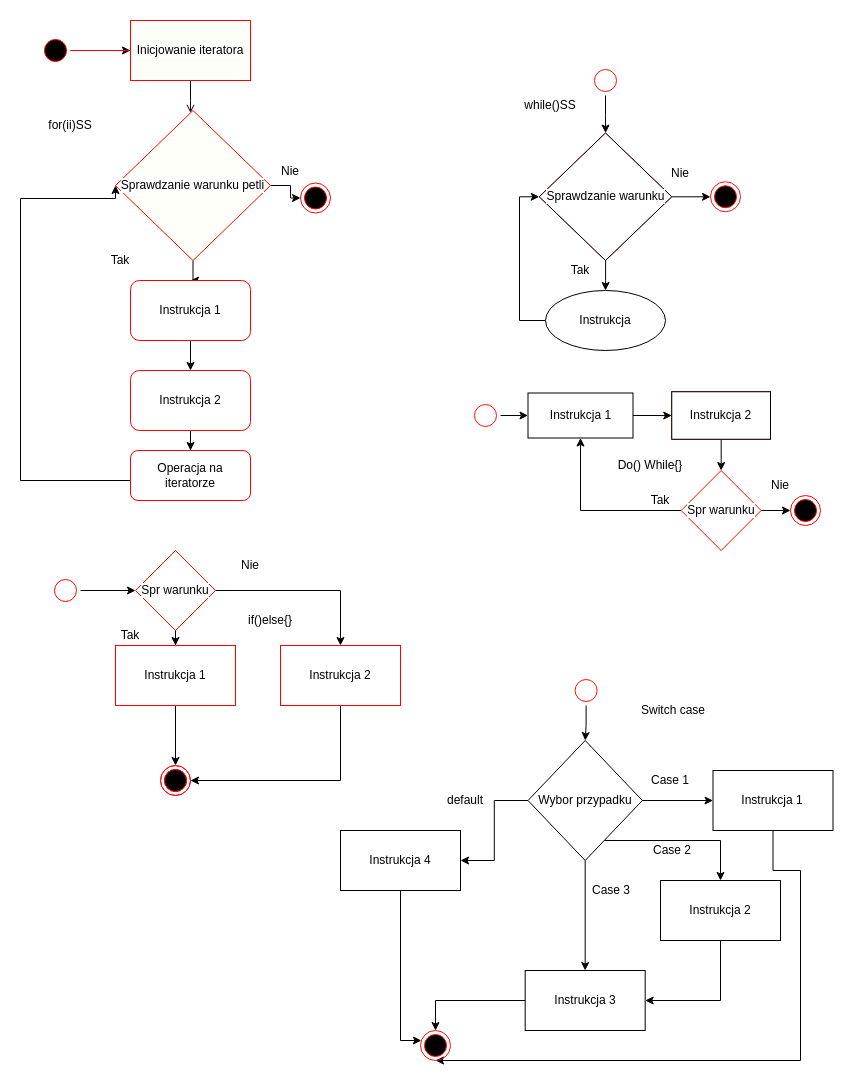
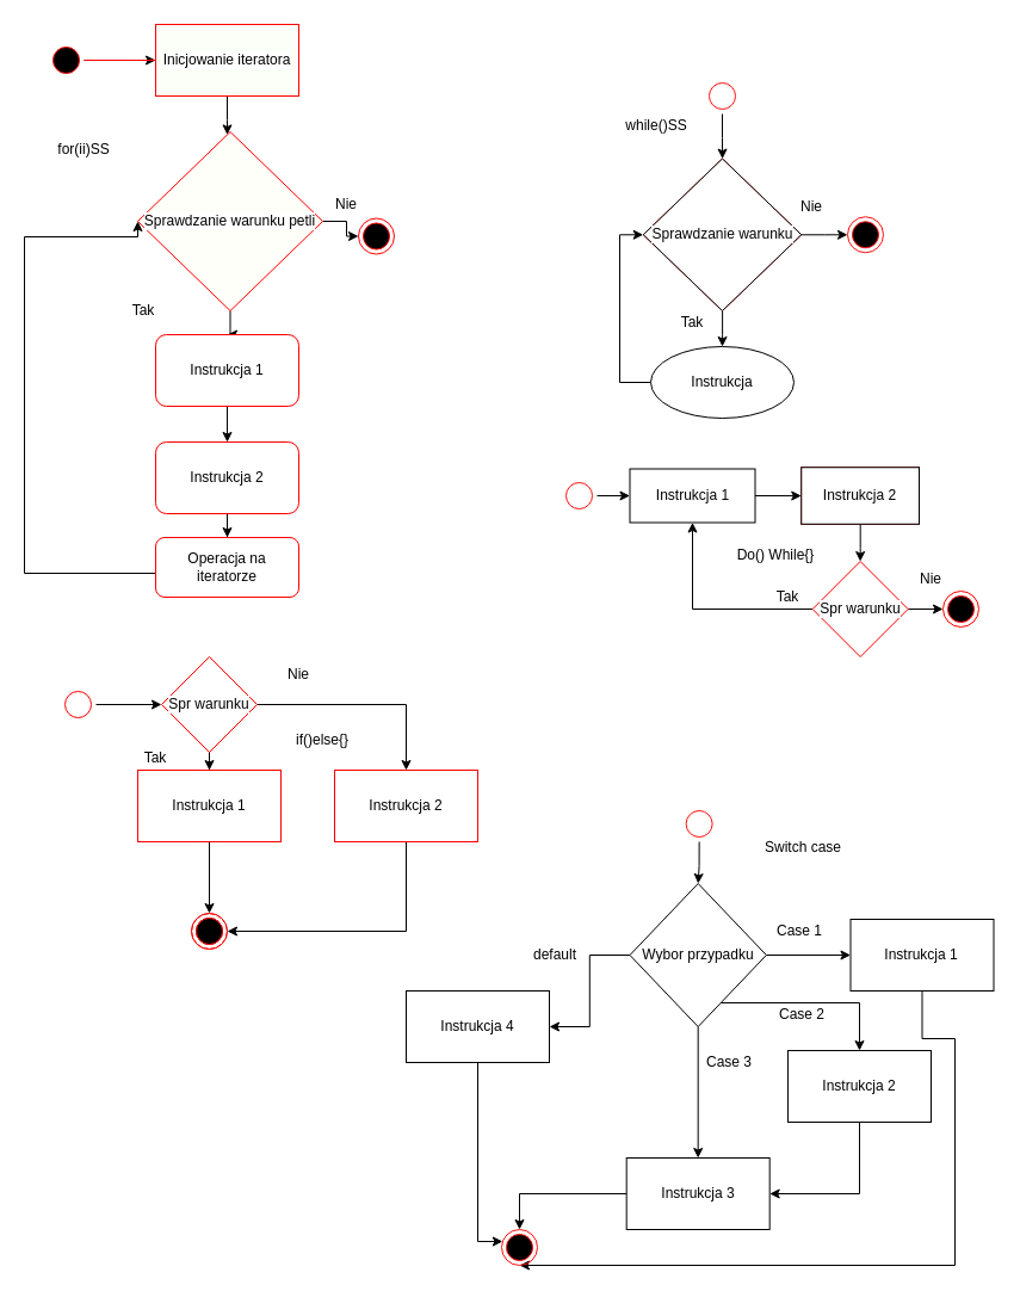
  <mxCell id="0" />
  <mxCell id="1" parent="0" />
  <mxCell id="2" value="" style="edgeStyle=orthogonalEdgeStyle;rounded=0;orthogonalLoop=1;jettySize=auto;html=1;fontColor=#000000;labelBackgroundColor=#FFFFFF;" edge="1" parent="1" source="3" target="6"><mxGeometry relative="1" as="geometry" /></mxCell>
  <mxCell id="3" value="" style="ellipse;html=1;shape=startState;fillColor=#000000;strokeColor=#ff0000;fontColor=#000000;labelBackgroundColor=#FFFFFF;" vertex="1" parent="1"><mxGeometry x="40" y="35" width="30" height="30" as="geometry" /></mxCell>
  <mxCell id="4" value="" style="edgeStyle=orthogonalEdgeStyle;html=1;verticalAlign=bottom;endArrow=open;endSize=8;strokeColor=#ff0000;rounded=0;fontColor=#000000;labelBackgroundColor=#FFFFFF;" edge="1" source="3" parent="1"><mxGeometry relative="1" as="geometry"><mxPoint x="170" y="50" as="targetPoint" /></mxGeometry></mxCell>
- <mxCell id="5" value="" style="edgeStyle=orthogonalEdgeStyle;rounded=0;orthogonalLoop=1;jettySize=auto;html=1;fontColor=#000000;labelBackgroundColor=#FFFFFF;endArrow=open;" edge="1" parent="1" source="6" target="9"><mxGeometry relative="1" as="geometry"><Array as="points"><mxPoint x="190" y="100" /><mxPoint x="190" y="100" /></Array></mxGeometry></mxCell>
+ <mxCell id="5" value="" style="edgeStyle=orthogonalEdgeStyle;rounded=0;orthogonalLoop=1;jettySize=auto;html=1;fontColor=#000000;labelBackgroundColor=#FFFFFF;" edge="1" parent="1" source="6" target="9"><mxGeometry relative="1" as="geometry"><Array as="points"><mxPoint x="190" y="100" /><mxPoint x="190" y="100" /></Array></mxGeometry></mxCell>
  <mxCell id="6" value="Inicjowanie iteratora" style="whiteSpace=wrap;html=1;fillColor=#FBFFF7;strokeColor=#ff0000;direction=west;fontColor=#000000;labelBackgroundColor=#FFFFFF;" vertex="1" parent="1"><mxGeometry x="130" y="20" width="120" height="60" as="geometry" /></mxCell>
  <mxCell id="7" value="" style="edgeStyle=orthogonalEdgeStyle;rounded=0;orthogonalLoop=1;jettySize=auto;html=1;fontColor=#000000;labelBackgroundColor=#FFFFFF;" edge="1" parent="1" source="9" target="11"><mxGeometry relative="1" as="geometry" /></mxCell>
  <mxCell id="8" style="edgeStyle=orthogonalEdgeStyle;rounded=0;orthogonalLoop=1;jettySize=auto;html=1;fontColor=#000000;labelBackgroundColor=#FFFFFF;" edge="1" parent="1" source="9" target="19"><mxGeometry relative="1" as="geometry" /></mxCell>
  <mxCell id="9" value="&lt;font&gt;Sprawdzanie warunku petli&lt;/font&gt;" style="rhombus;whiteSpace=wrap;html=1;fillColor=#FFFFFA;strokeColor=#ff0000;fontColor=#000000;labelBackgroundColor=#FFFFFF;" vertex="1" parent="1"><mxGeometry x="115" y="110" width="155" height="150" as="geometry" /></mxCell>
  <mxCell id="10" value="" style="edgeStyle=orthogonalEdgeStyle;rounded=0;orthogonalLoop=1;jettySize=auto;html=1;fontColor=#000000;labelBackgroundColor=#FFFFFF;" edge="1" parent="1" source="11" target="13"><mxGeometry relative="1" as="geometry" /></mxCell>
  <mxCell id="11" value="&lt;font&gt;Instrukcja 1&lt;/font&gt;" style="rounded=1;whiteSpace=wrap;html=1;fillColor=#FFFFFF;strokeColor=#ff0000;fontColor=#000000;labelBackgroundColor=#FFFFFF;" vertex="1" parent="1"><mxGeometry x="130" y="280" width="120" height="60" as="geometry" /></mxCell>
  <mxCell id="12" value="" style="edgeStyle=orthogonalEdgeStyle;rounded=0;orthogonalLoop=1;jettySize=auto;html=1;fontColor=#000000;labelBackgroundColor=#FFFFFF;" edge="1" parent="1" source="13" target="15"><mxGeometry relative="1" as="geometry" /></mxCell>
  <mxCell id="13" value="&lt;font&gt;Instrukcja 2&lt;/font&gt;" style="rounded=1;whiteSpace=wrap;html=1;fillColor=#FFFFFF;strokeColor=#ff0000;fontColor=#000000;labelBackgroundColor=#FFFFFF;" vertex="1" parent="1"><mxGeometry x="130" y="370" width="120" height="60" as="geometry" /></mxCell>
  <mxCell id="14" style="edgeStyle=orthogonalEdgeStyle;rounded=0;orthogonalLoop=1;jettySize=auto;html=1;fontColor=#000000;entryX=0;entryY=0.5;entryDx=0;entryDy=0;labelBackgroundColor=#FFFFFF;" edge="1" parent="1" source="15" target="9"><mxGeometry relative="1" as="geometry"><mxPoint x="40" y="160" as="targetPoint" /><Array as="points"><mxPoint x="20" y="480" /><mxPoint x="20" y="198" /></Array></mxGeometry></mxCell>
  <mxCell id="15" value="&lt;font&gt;Operacja na iteratorze&lt;/font&gt;" style="rounded=1;whiteSpace=wrap;html=1;fillColor=#FFFFFF;strokeColor=#ff0000;fontColor=#000000;labelBackgroundColor=#FFFFFF;" vertex="1" parent="1"><mxGeometry x="130" y="450" width="120" height="50" as="geometry" /></mxCell>
  <mxCell id="16" value="Tak" style="text;html=1;strokeColor=none;fillColor=none;align=center;verticalAlign=middle;whiteSpace=wrap;overflow=hidden;labelBackgroundColor=#FFFFFF;fontColor=#000000;" vertex="1" parent="1"><mxGeometry x="80" y="250" width="80" height="20" as="geometry" /></mxCell>
  <mxCell id="17" value="Nie" style="text;html=1;strokeColor=none;fillColor=none;align=center;verticalAlign=middle;whiteSpace=wrap;overflow=hidden;labelBackgroundColor=#FFFFFF;fontColor=#000000;" vertex="1" parent="1"><mxGeometry x="250" y="161.25" width="80" height="20" as="geometry" /></mxCell>
  <mxCell id="18" value="for(ii)SS" style="text;html=1;strokeColor=none;fillColor=none;align=center;verticalAlign=middle;whiteSpace=wrap;overflow=hidden;labelBackgroundColor=#FFFFFF;fontColor=#000000;" vertex="1" parent="1"><mxGeometry x="30" y="115" width="80" height="20" as="geometry" /></mxCell>
  <mxCell id="19" value="" style="ellipse;html=1;shape=endState;fillColor=#000000;strokeColor=#ff0000;labelBackgroundColor=#FFFFFF;fontColor=#000000;" vertex="1" parent="1"><mxGeometry x="300" y="182.5" width="30" height="30" as="geometry" /></mxCell>
  <mxCell id="20" value="while()SS" style="text;html=1;strokeColor=none;fillColor=none;align=center;verticalAlign=middle;whiteSpace=wrap;overflow=hidden;labelBackgroundColor=#FFFFFF;fontColor=#000000;" vertex="1" parent="1"><mxGeometry x="510" y="95" width="80" height="20" as="geometry" /></mxCell>
  <mxCell id="21" value="" style="edgeStyle=orthogonalEdgeStyle;rounded=0;orthogonalLoop=1;jettySize=auto;html=1;fontColor=#000000;labelBackgroundColor=#FFFFFF;" edge="1" parent="1" source="22" target="25"><mxGeometry relative="1" as="geometry" /></mxCell>
  <mxCell id="22" value="" style="ellipse;html=1;shape=startState;labelBackgroundColor=#FFFFFF;strokeColor=#FF0F0F;" vertex="1" parent="1"><mxGeometry x="590" y="65" width="30" height="30" as="geometry" /></mxCell>
  <mxCell id="23" style="edgeStyle=orthogonalEdgeStyle;rounded=0;orthogonalLoop=1;jettySize=auto;html=1;fontColor=#000000;labelBackgroundColor=#FFFFFF;" edge="1" parent="1" source="25" target="28"><mxGeometry relative="1" as="geometry"><mxPoint x="720" y="196.25" as="targetPoint" /></mxGeometry></mxCell>
  <mxCell id="24" value="" style="edgeStyle=orthogonalEdgeStyle;rounded=0;orthogonalLoop=1;jettySize=auto;html=1;fontColor=#000000;labelBackgroundColor=#FFFFFF;" edge="1" parent="1" source="25" target="30"><mxGeometry relative="1" as="geometry" /></mxCell>
  <mxCell id="25" value="Sprawdzanie warunku" style="rhombus;whiteSpace=wrap;html=1;fillColor=#000000;strokeColor=#ff0000;fontColor=#000000;labelBackgroundColor=#FFFFFF;" vertex="1" parent="1"><mxGeometry x="538.75" y="132.5" width="132.5" height="127.5" as="geometry" /></mxCell>
  <mxCell id="26" value="Nie" style="text;html=1;strokeColor=none;fillColor=none;align=center;verticalAlign=middle;whiteSpace=wrap;overflow=hidden;labelBackgroundColor=#FFFFFF;fontColor=#000000;" vertex="1" parent="1"><mxGeometry x="640" y="162.5" width="80" height="20" as="geometry" /></mxCell>
  <mxCell id="27" value="Tak" style="text;html=1;strokeColor=none;fillColor=none;align=center;verticalAlign=middle;whiteSpace=wrap;overflow=hidden;labelBackgroundColor=#FFFFFF;fontColor=#000000;" vertex="1" parent="1"><mxGeometry x="540" y="260" width="80" height="20" as="geometry" /></mxCell>
  <mxCell id="28" value="" style="ellipse;html=1;shape=endState;labelBackgroundColor=#FFFFFF;strokeColor=#FF0F0F;fillColor=#000000;" vertex="1" parent="1"><mxGeometry x="710" y="181.25" width="30" height="30" as="geometry" /></mxCell>
  <mxCell id="29" style="edgeStyle=orthogonalEdgeStyle;rounded=0;orthogonalLoop=1;jettySize=auto;html=1;fontColor=#000000;entryX=0;entryY=0.5;entryDx=0;entryDy=0;labelBackgroundColor=#FFFFFF;" edge="1" parent="1" source="30" target="25"><mxGeometry relative="1" as="geometry"><mxPoint x="520" y="200" as="targetPoint" /><Array as="points"><mxPoint x="519" y="320" /><mxPoint x="519" y="196" /></Array></mxGeometry></mxCell>
  <mxCell id="30" value="Instrukcja" style="ellipse;whiteSpace=wrap;html=1;labelBackgroundColor=#FFFFFF;" vertex="1" parent="1"><mxGeometry x="545" y="290" width="120" height="60" as="geometry" /></mxCell>
  <mxCell id="31" value="Do() While{}" style="text;html=1;strokeColor=none;fillColor=none;align=center;verticalAlign=middle;whiteSpace=wrap;overflow=hidden;labelBackgroundColor=#FFFFFF;fontColor=#000000;" vertex="1" parent="1"><mxGeometry x="610" y="455" width="80" height="20" as="geometry" /></mxCell>
  <mxCell id="32" value="" style="edgeStyle=orthogonalEdgeStyle;rounded=0;orthogonalLoop=1;jettySize=auto;html=1;fontColor=#000000;labelBackgroundColor=#FFFFFF;" edge="1" parent="1" source="33" target="35"><mxGeometry relative="1" as="geometry" /></mxCell>
  <mxCell id="33" value="" style="ellipse;html=1;shape=startState;labelBackgroundColor=#FFFFFF;strokeColor=#FF0F0F;" vertex="1" parent="1"><mxGeometry x="470" y="400" width="30" height="30" as="geometry" /></mxCell>
  <mxCell id="34" value="" style="edgeStyle=orthogonalEdgeStyle;rounded=0;orthogonalLoop=1;jettySize=auto;html=1;fontColor=#000000;labelBackgroundColor=#FFFFFF;" edge="1" parent="1" source="35" target="37"><mxGeometry relative="1" as="geometry" /></mxCell>
  <mxCell id="35" value="Instrukcja 1" style="whiteSpace=wrap;html=1;labelBackgroundColor=#FFFFFF;" vertex="1" parent="1"><mxGeometry x="527.5" y="392.5" width="105" height="45" as="geometry" /></mxCell>
  <mxCell id="36" value="" style="edgeStyle=orthogonalEdgeStyle;rounded=0;orthogonalLoop=1;jettySize=auto;html=1;fontColor=#000000;labelBackgroundColor=#FFFFFF;" edge="1" parent="1" source="37" target="40"><mxGeometry relative="1" as="geometry" /></mxCell>
  <mxCell id="37" value="Instrukcja 2" style="whiteSpace=wrap;html=1;fillColor=#000000;strokeColor=#ff0000;fontColor=#000000;labelBackgroundColor=#FFFFFF;" vertex="1" parent="1"><mxGeometry x="671.25" y="391.25" width="98.75" height="47.5" as="geometry" /></mxCell>
  <mxCell id="38" style="edgeStyle=orthogonalEdgeStyle;rounded=0;orthogonalLoop=1;jettySize=auto;html=1;fontColor=#000000;labelBackgroundColor=#FFFFFF;" edge="1" parent="1" source="40" target="41"><mxGeometry relative="1" as="geometry" /></mxCell>
  <mxCell id="39" style="edgeStyle=orthogonalEdgeStyle;rounded=0;orthogonalLoop=1;jettySize=auto;html=1;entryX=0.5;entryY=1;entryDx=0;entryDy=0;fontColor=#000000;labelBackgroundColor=#FFFFFF;" edge="1" parent="1" source="40" target="35"><mxGeometry relative="1" as="geometry" /></mxCell>
  <mxCell id="40" value="Spr warunku" style="rhombus;whiteSpace=wrap;html=1;fillColor=#FFFFFF;strokeColor=#ff0000;fontColor=#000000;labelBackgroundColor=#FFFFFF;" vertex="1" parent="1"><mxGeometry x="680.625" y="470" width="80" height="80" as="geometry" /></mxCell>
  <mxCell id="41" value="" style="ellipse;html=1;shape=endState;fillColor=#000000;strokeColor=#ff0000;labelBackgroundColor=#FFFFFF;fontColor=#000000;" vertex="1" parent="1"><mxGeometry x="790" y="495" width="30" height="30" as="geometry" /></mxCell>
  <mxCell id="42" value="Tak" style="text;html=1;strokeColor=none;fillColor=none;align=center;verticalAlign=middle;whiteSpace=wrap;overflow=hidden;labelBackgroundColor=#FFFFFF;fontColor=#000000;" vertex="1" parent="1"><mxGeometry x="620" y="490" width="80" height="20" as="geometry" /></mxCell>
  <mxCell id="43" value="Nie" style="text;html=1;strokeColor=none;fillColor=none;align=center;verticalAlign=middle;whiteSpace=wrap;overflow=hidden;labelBackgroundColor=#FFFFFF;fontColor=#000000;" vertex="1" parent="1"><mxGeometry x="740" y="475" width="80" height="20" as="geometry" /></mxCell>
  <mxCell id="44" value="if()else{}" style="text;html=1;strokeColor=none;fillColor=none;align=center;verticalAlign=middle;whiteSpace=wrap;overflow=hidden;labelBackgroundColor=#FFFFFF;fontColor=#000000;" vertex="1" parent="1"><mxGeometry x="230" y="610" width="80" height="20" as="geometry" /></mxCell>
  <mxCell id="45" value="" style="edgeStyle=orthogonalEdgeStyle;rounded=0;orthogonalLoop=1;jettySize=auto;html=1;fontColor=#000000;labelBackgroundColor=#FFFFFF;" edge="1" parent="1" source="46" target="49"><mxGeometry relative="1" as="geometry" /></mxCell>
  <mxCell id="46" value="" style="ellipse;html=1;shape=startState;fillColor=#FFFFFF;strokeColor=#ff0000;labelBackgroundColor=#FFFFFF;fontColor=#000000;" vertex="1" parent="1"><mxGeometry x="50" y="575" width="30" height="30" as="geometry" /></mxCell>
  <mxCell id="47" value="" style="edgeStyle=orthogonalEdgeStyle;rounded=0;orthogonalLoop=1;jettySize=auto;html=1;fontColor=#000000;labelBackgroundColor=#FFFFFF;" edge="1" parent="1" source="49" target="53"><mxGeometry relative="1" as="geometry" /></mxCell>
  <mxCell id="48" value="" style="edgeStyle=orthogonalEdgeStyle;rounded=0;orthogonalLoop=1;jettySize=auto;html=1;fontColor=#000000;labelBackgroundColor=#FFFFFF;" edge="1" parent="1" source="49" target="55"><mxGeometry relative="1" as="geometry" /></mxCell>
  <mxCell id="49" value="Spr warunku" style="rhombus;whiteSpace=wrap;html=1;fillColor=#FFFFFF;strokeColor=#ff0000;fontColor=#000000;labelBackgroundColor=#FFFFFF;" vertex="1" parent="1"><mxGeometry x="135" y="550" width="80" height="80" as="geometry" /></mxCell>
  <mxCell id="50" value="Nie" style="text;html=1;strokeColor=none;fillColor=none;align=center;verticalAlign=middle;whiteSpace=wrap;overflow=hidden;labelBackgroundColor=#FFFFFF;fontColor=#000000;" vertex="1" parent="1"><mxGeometry x="210" y="555" width="80" height="20" as="geometry" /></mxCell>
  <mxCell id="51" value="Tak" style="text;html=1;strokeColor=none;fillColor=none;align=center;verticalAlign=middle;whiteSpace=wrap;overflow=hidden;labelBackgroundColor=#FFFFFF;fontColor=#000000;" vertex="1" parent="1"><mxGeometry x="90" y="625" width="80" height="20" as="geometry" /></mxCell>
  <mxCell id="52" style="edgeStyle=orthogonalEdgeStyle;rounded=0;orthogonalLoop=1;jettySize=auto;html=1;fontColor=#000000;labelBackgroundColor=#FFFFFF;" edge="1" parent="1" source="53" target="56"><mxGeometry relative="1" as="geometry" /></mxCell>
  <mxCell id="53" value="Instrukcja 1" style="whiteSpace=wrap;html=1;fillColor=#FFFFFF;strokeColor=#ff0000;fontColor=#000000;labelBackgroundColor=#FFFFFF;" vertex="1" parent="1"><mxGeometry x="115" y="645" width="120" height="60" as="geometry" /></mxCell>
  <mxCell id="54" style="edgeStyle=orthogonalEdgeStyle;rounded=0;orthogonalLoop=1;jettySize=auto;html=1;fontColor=#000000;labelBackgroundColor=#FFFFFF;" edge="1" parent="1" source="55" target="56"><mxGeometry relative="1" as="geometry"><Array as="points"><mxPoint x="340" y="780" /></Array></mxGeometry></mxCell>
  <mxCell id="55" value="Instrukcja 2" style="whiteSpace=wrap;html=1;fillColor=#FFFFFF;strokeColor=#ff0000;fontColor=#000000;labelBackgroundColor=#FFFFFF;" vertex="1" parent="1"><mxGeometry x="280" y="645" width="120" height="60" as="geometry" /></mxCell>
  <mxCell id="56" value="" style="ellipse;html=1;shape=endState;fillColor=#000000;strokeColor=#ff0000;labelBackgroundColor=#FFFFFF;fontColor=#000000;" vertex="1" parent="1"><mxGeometry x="160" y="765" width="30" height="30" as="geometry" /></mxCell>
  <mxCell id="57" value="Switch case" style="text;html=1;strokeColor=none;fillColor=none;align=center;verticalAlign=middle;whiteSpace=wrap;overflow=hidden;labelBackgroundColor=#FFFFFF;fontColor=#000000;" vertex="1" parent="1"><mxGeometry x="632.5" y="700" width="80" height="20" as="geometry" /></mxCell>
  <mxCell id="58" value="" style="edgeStyle=orthogonalEdgeStyle;rounded=0;orthogonalLoop=1;jettySize=auto;html=1;fontColor=#000000;labelBackgroundColor=#FFFFFF;" edge="1" parent="1" source="59" target="64"><mxGeometry relative="1" as="geometry" /></mxCell>
  <mxCell id="59" value="" style="ellipse;html=1;shape=startState;labelBackgroundColor=#FFFFFF;strokeColor=#FF0F0F;" vertex="1" parent="1"><mxGeometry x="570.63" y="675" width="30" height="30" as="geometry" /></mxCell>
  <mxCell id="60" value="" style="edgeStyle=orthogonalEdgeStyle;rounded=0;orthogonalLoop=1;jettySize=auto;html=1;fontColor=#000000;labelBackgroundColor=#FFFFFF;" edge="1" parent="1" source="64" target="67"><mxGeometry relative="1" as="geometry" /></mxCell>
  <mxCell id="61" value="" style="edgeStyle=orthogonalEdgeStyle;rounded=0;orthogonalLoop=1;jettySize=auto;html=1;labelBackgroundColor=#FFFFFF;fontColor=#000000;strokeColor=#000000;" edge="1" parent="1" source="64" target="72"><mxGeometry relative="1" as="geometry"><Array as="points"><mxPoint x="720" y="840" /></Array></mxGeometry></mxCell>
  <mxCell id="62" value="" style="edgeStyle=orthogonalEdgeStyle;rounded=0;orthogonalLoop=1;jettySize=auto;html=1;labelBackgroundColor=#FFFFFF;fontColor=#000000;strokeColor=#000000;" edge="1" parent="1" source="64" target="75"><mxGeometry relative="1" as="geometry" /></mxCell>
  <mxCell id="63" value="" style="edgeStyle=orthogonalEdgeStyle;rounded=0;orthogonalLoop=1;jettySize=auto;html=1;labelBackgroundColor=#FFFFFF;fontColor=#000000;strokeColor=#000000;" edge="1" parent="1" source="64" target="78"><mxGeometry relative="1" as="geometry" /></mxCell>
  <mxCell id="64" value="Wybor przypadku" style="rhombus;whiteSpace=wrap;html=1;labelBackgroundColor=#FFFFFF;" vertex="1" parent="1"><mxGeometry x="527.5" y="740" width="114.37" height="120" as="geometry" /></mxCell>
  <mxCell id="65" value="Case 1" style="text;html=1;strokeColor=none;fillColor=none;align=center;verticalAlign=middle;whiteSpace=wrap;overflow=hidden;labelBackgroundColor=#FFFFFF;fontColor=#000000;" vertex="1" parent="1"><mxGeometry x="630" y="770" width="80" height="20" as="geometry" /></mxCell>
  <mxCell id="66" style="edgeStyle=orthogonalEdgeStyle;rounded=0;orthogonalLoop=1;jettySize=auto;html=1;labelBackgroundColor=#FFFFFF;fontColor=#000000;strokeColor=#000000;" edge="1" parent="1" source="67" target="80"><mxGeometry relative="1" as="geometry"><mxPoint x="800" y="1070" as="targetPoint" /><Array as="points"><mxPoint x="773" y="870" /><mxPoint x="800" y="870" /><mxPoint x="800" y="1060" /></Array></mxGeometry></mxCell>
  <mxCell id="67" value="Instrukcja 1" style="whiteSpace=wrap;html=1;labelBackgroundColor=#FFFFFF;" vertex="1" parent="1"><mxGeometry x="712.495" y="770" width="120" height="60" as="geometry" /></mxCell>
  <mxCell id="68" value="" style="ellipse;html=1;shape=endState;labelBackgroundColor=#FFFFFF;strokeColor=#FF0F0F;fillColor=#000000;" vertex="1" parent="1"><mxGeometry x="160" y="765" width="30" height="30" as="geometry" /></mxCell>
  <mxCell id="69" value="Instrukcja 2" style="whiteSpace=wrap;html=1;labelBackgroundColor=#FFFFFF;" vertex="1" parent="1"><mxGeometry x="671.25" y="391.25" width="98.75" height="47.5" as="geometry" /></mxCell>
  <mxCell id="70" value="Sprawdzanie warunku" style="rhombus;whiteSpace=wrap;html=1;labelBackgroundColor=#FFFFFF;" vertex="1" parent="1"><mxGeometry x="538.75" y="132.5" width="132.5" height="127.5" as="geometry" /></mxCell>
  <mxCell id="71" style="edgeStyle=orthogonalEdgeStyle;rounded=0;orthogonalLoop=1;jettySize=auto;html=1;labelBackgroundColor=#FFFFFF;fontColor=#000000;strokeColor=#000000;entryX=1;entryY=0.5;entryDx=0;entryDy=0;" edge="1" parent="1" source="72" target="75"><mxGeometry relative="1" as="geometry"><mxPoint x="720.005" y="1040" as="targetPoint" /><Array as="points"><mxPoint x="720" y="1000" /></Array></mxGeometry></mxCell>
  <mxCell id="72" value="Instrukcja 2" style="whiteSpace=wrap;html=1;labelBackgroundColor=#FFFFFF;" vertex="1" parent="1"><mxGeometry x="660.005" y="880" width="120" height="60" as="geometry" /></mxCell>
  <mxCell id="73" value="Case 2" style="text;html=1;strokeColor=none;fillColor=none;align=center;verticalAlign=middle;whiteSpace=wrap;overflow=hidden;labelBackgroundColor=#FFFFFF;fontColor=#000000;" vertex="1" parent="1"><mxGeometry x="632.49" y="840" width="80" height="20" as="geometry" /></mxCell>
  <mxCell id="74" style="edgeStyle=orthogonalEdgeStyle;rounded=0;orthogonalLoop=1;jettySize=auto;html=1;labelBackgroundColor=#FFFFFF;fontColor=#000000;strokeColor=#000000;" edge="1" parent="1" source="75" target="80"><mxGeometry relative="1" as="geometry"><Array as="points"><mxPoint x="435" y="1000" /></Array></mxGeometry></mxCell>
  <mxCell id="75" value="Instrukcja 3" style="whiteSpace=wrap;html=1;labelBackgroundColor=#FFFFFF;" vertex="1" parent="1"><mxGeometry x="524.685" y="970" width="120" height="60" as="geometry" /></mxCell>
  <mxCell id="76" value="Case 3" style="text;html=1;strokeColor=none;fillColor=none;align=center;verticalAlign=middle;whiteSpace=wrap;overflow=hidden;labelBackgroundColor=#FFFFFF;fontColor=#000000;" vertex="1" parent="1"><mxGeometry x="570.63" y="880" width="80" height="20" as="geometry" /></mxCell>
  <mxCell id="77" style="edgeStyle=orthogonalEdgeStyle;rounded=0;orthogonalLoop=1;jettySize=auto;html=1;labelBackgroundColor=#FFFFFF;fontColor=#000000;strokeColor=#000000;" edge="1" parent="1" source="78" target="80"><mxGeometry relative="1" as="geometry"><Array as="points"><mxPoint x="400" y="1040" /></Array></mxGeometry></mxCell>
  <mxCell id="78" value="Instrukcja 4" style="whiteSpace=wrap;html=1;labelBackgroundColor=#FFFFFF;" vertex="1" parent="1"><mxGeometry x="339.995" y="830" width="120" height="60" as="geometry" /></mxCell>
  <mxCell id="79" value="default" style="text;html=1;strokeColor=none;fillColor=none;align=center;verticalAlign=middle;whiteSpace=wrap;overflow=hidden;labelBackgroundColor=#FFFFFF;fontColor=#000000;" vertex="1" parent="1"><mxGeometry x="425" y="790" width="80" height="20" as="geometry" /></mxCell>
  <mxCell id="80" value="" style="ellipse;html=1;shape=endState;labelBackgroundColor=#FFFFFF;strokeColor=#FF0F0F;fillColor=#000000;" vertex="1" parent="1"><mxGeometry x="420" y="1030" width="30" height="30" as="geometry" /></mxCell>
